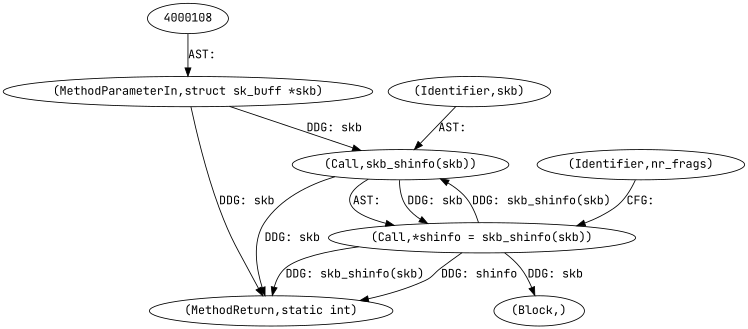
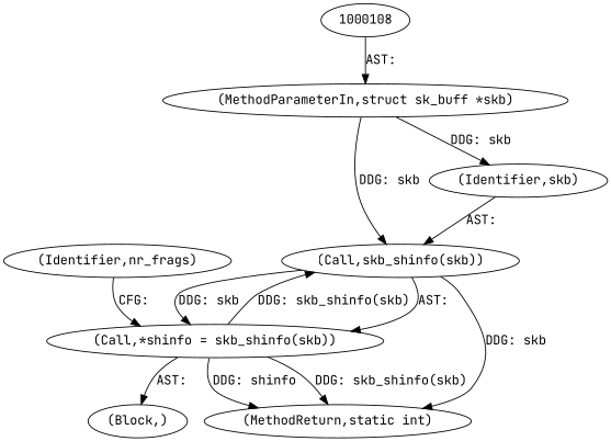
  digraph {
    fontname="JetBrains Mono"
    node [fontname="JetBrains Mono"]
    edge [fontname="JetBrains Mono"]
    n1 [label="(MethodParameterIn,struct sk_buff *skb)"]
    n2 [label="(Call,skb_shinfo(skb))"]
    n3 [label="(MethodReturn,static int)"]
    n4 [label="(Call,*shinfo = skb_shinfo(skb))"]
-   1000108 [label=4000108]
+   1000108
    n6 [label="(Block,)"]
    n7 [label="(Identifier,skb)"]
    n8 [label="(Identifier,nr_frags)"]
    n1 -> n2 [label="DDG: skb"]
-   n1 -> n3 [label="DDG: skb"]
+   n1 -> n7 [label="DDG: skb"]
    n2 -> n3 [label="DDG: skb"]
    n2 -> n4 [label="AST: "]
    n2 -> n4 [label="DDG: skb"]
    n4 -> n2 [label="DDG: skb_shinfo(skb)"]
    n4 -> n3 [label="DDG: skb_shinfo(skb)"]
    n4 -> n3 [label="DDG: shinfo"]
-   n4 -> n6 [label="DDG: skb"]
+   n4 -> n6 [label="AST: "]
    1000108 -> n1 [label="AST: "]
    n7 -> n2 [label="AST: "]
    n8 -> n4 [label="CFG: "]
  }
